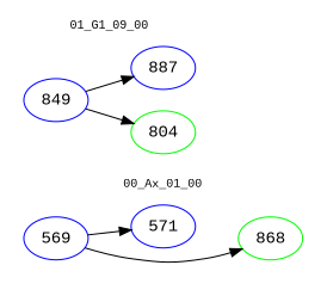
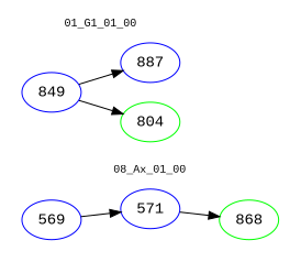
  digraph {
    fontname="Liberation Mono"
    rankdir=LR
    node [color=blue fontname="Liberation Mono"]
    edge [color=black fontname="Liberation Mono"]
    n1 [label=569]
    n2 [color=green label=868]
    n3 [label=571]
    n4 [label=849]
    n5 [color=green label=804]
    n6 [label=887]
    subgraph cluster_1 {
      color=white
      fontsize=10
-     label="00_Ax_01_00"
+     label="08_Ax_01_00"
      n1
      n2
      n3
    }
    subgraph cluster_2 {
      color=white
      fontsize=10
-     label="01_G1_09_00"
+     label="01_G1_01_00"
      n4
      n5
      n6
    }
-   n1 -> n2
+   n3 -> n2
    n1 -> n3
    n4 -> n5
    n4 -> n6
  }
